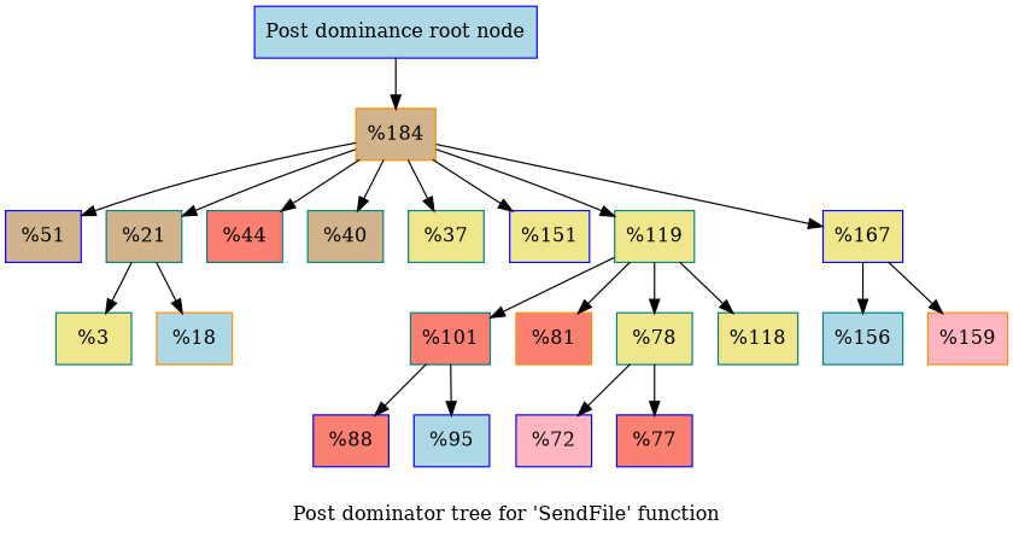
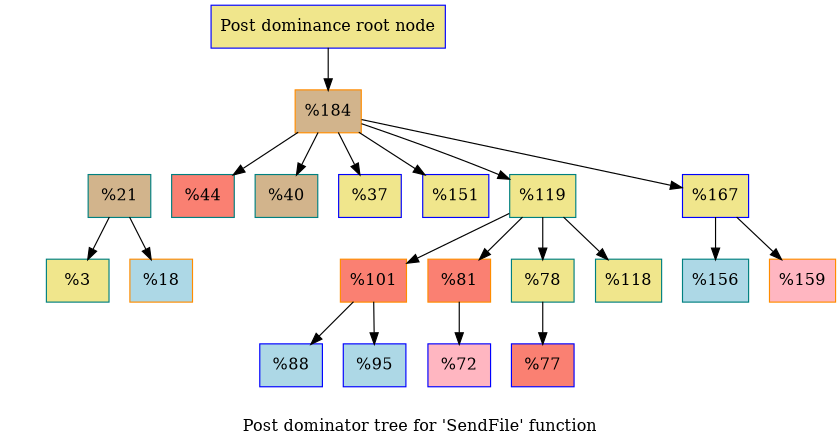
  digraph {
    label="Post dominator tree for 'SendFile' function"
    node [color=teal fillcolor=khaki shape=record style=filled]
-   n1 [color=blue fillcolor=lightblue label="{Post dominance root node}"]
+   n1 [color=blue label="{Post dominance root node}"]
    n2 [color=darkorange fillcolor=tan label="{%184}"]
-   n3 [color=blue fillcolor=tan label="{%51}"]
    n4 [fillcolor=tan label="{%21}"]
    n5 [fillcolor=salmon label="{%44}"]
    n6 [fillcolor=tan label="{%40}"]
-   n7 [label="{%37}"]
+   n7 [color=blue label="{%37}"]
    n8 [color=blue label="{%151}"]
    n9 [label="{%119}"]
    n10 [color=blue label="{%167}"]
    n11 [label="{%3}"]
    n12 [color=darkorange fillcolor=lightblue label="{%18}"]
-   n13 [fillcolor=salmon label="{%101}"]
+   n13 [color=darkorange fillcolor=salmon label="{%101}"]
    n14 [color=darkorange fillcolor=salmon label="{%81}"]
    n15 [label="{%78}"]
    n16 [label="{%118}"]
    n17 [fillcolor=lightblue label="{%156}"]
    n18 [color=darkorange fillcolor=lightpink label="{%159}"]
-   n19 [color=blue fillcolor=salmon label="{%88}"]
+   n19 [color=blue fillcolor=lightblue label="{%88}"]
    n20 [color=blue fillcolor=lightblue label="{%95}"]
    n21 [color=blue fillcolor=lightpink label="{%72}"]
    n22 [color=blue fillcolor=salmon label="{%77}"]
    n1 -> n2
-   n2 -> n3
-   n2 -> n4
    n2 -> n5
    n2 -> n6
    n2 -> n7
    n2 -> n8
    n2 -> n9
    n2 -> n10
    n4 -> n11
    n4 -> n12
    n9 -> n13
    n9 -> n14
    n9 -> n15
    n9 -> n16
    n10 -> n17
    n10 -> n18
    n13 -> n19
    n13 -> n20
-   n15 -> n21
+   n14 -> n21
    n15 -> n22
  }
